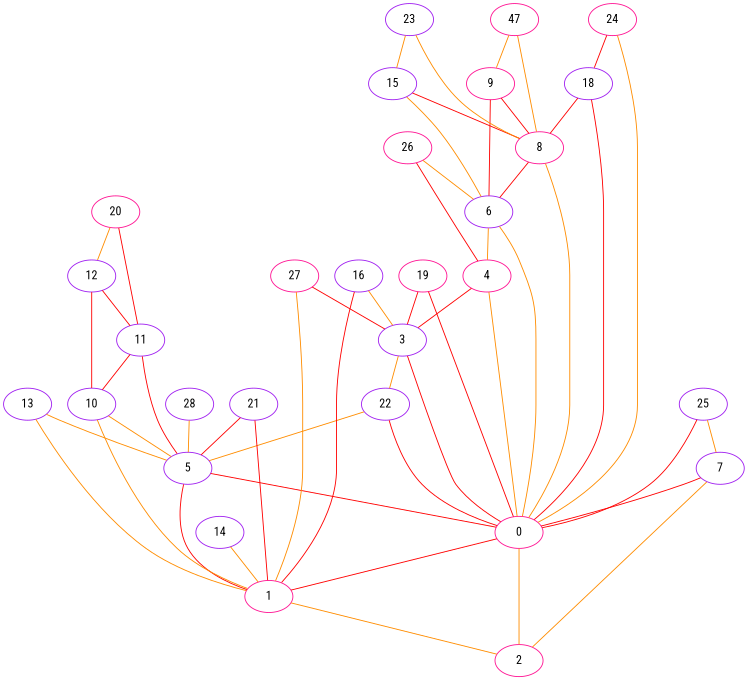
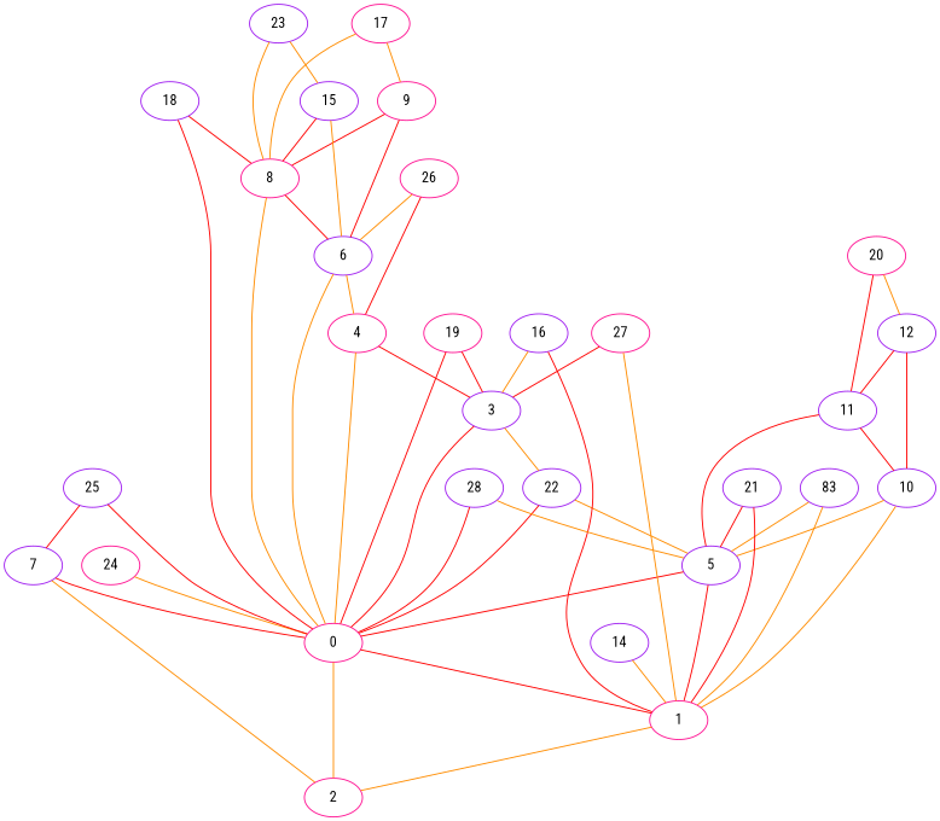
  graph {
    fontname="Roboto Condensed"
    node [color=purple fontname="Roboto Condensed"]
    edge [color=red fontname="Roboto Condensed"]
    0 [color=deeppink]
    1 [color=deeppink]
    2 [color=deeppink]
    3
    22
    4 [color=deeppink]
    5
    6
    7
    8 [color=deeppink]
    9 [color=deeppink]
    10
    11
    12
-   13
+   13 [label=83]
    14
    15
    16
-   17 [color=deeppink label=47]
+   17 [color=deeppink]
    18
    19 [color=deeppink]
    20 [color=deeppink]
    21
    23
    24 [color=deeppink]
    25
    26 [color=deeppink]
    27 [color=deeppink]
    28
    0 -- 1
    1 -- 2 [color=darkorange]
    2 -- 0 [color=darkorange]
    3 -- 0
    3 -- 22 [color=darkorange]
    22 -- 0
    22 -- 5 [color=darkorange]
    4 -- 0 [color=darkorange]
    4 -- 3
    5 -- 0
    5 -- 1
    6 -- 0 [color=darkorange]
    6 -- 4 [color=darkorange]
    7 -- 0
    7 -- 2 [color=darkorange]
    8 -- 0 [color=darkorange]
    8 -- 6
    9 -- 6
    9 -- 8
    10 -- 1 [color=darkorange]
    10 -- 5 [color=darkorange]
    11 -- 5
    11 -- 10
    12 -- 10
    12 -- 11
    13 -- 1 [color=darkorange]
    13 -- 5 [color=darkorange]
    14 -- 1 [color=darkorange]
    15 -- 6 [color=darkorange]
    15 -- 8
    16 -- 1
    16 -- 3 [color=darkorange]
    17 -- 8 [color=darkorange]
    17 -- 9 [color=darkorange]
    18 -- 0
    18 -- 8
    19 -- 0
    19 -- 3
    20 -- 11
    20 -- 12 [color=darkorange]
    21 -- 1
    21 -- 5
    23 -- 8 [color=darkorange]
    23 -- 15 [color=darkorange]
    24 -- 0 [color=darkorange]
-   24 -- 18
    25 -- 0
-   25 -- 7 [color=darkorange]
+   25 -- 7
    26 -- 4
    26 -- 6 [color=darkorange]
    27 -- 1 [color=darkorange]
    27 -- 3
+   28 -- 0
    28 -- 5 [color=darkorange]
  }
